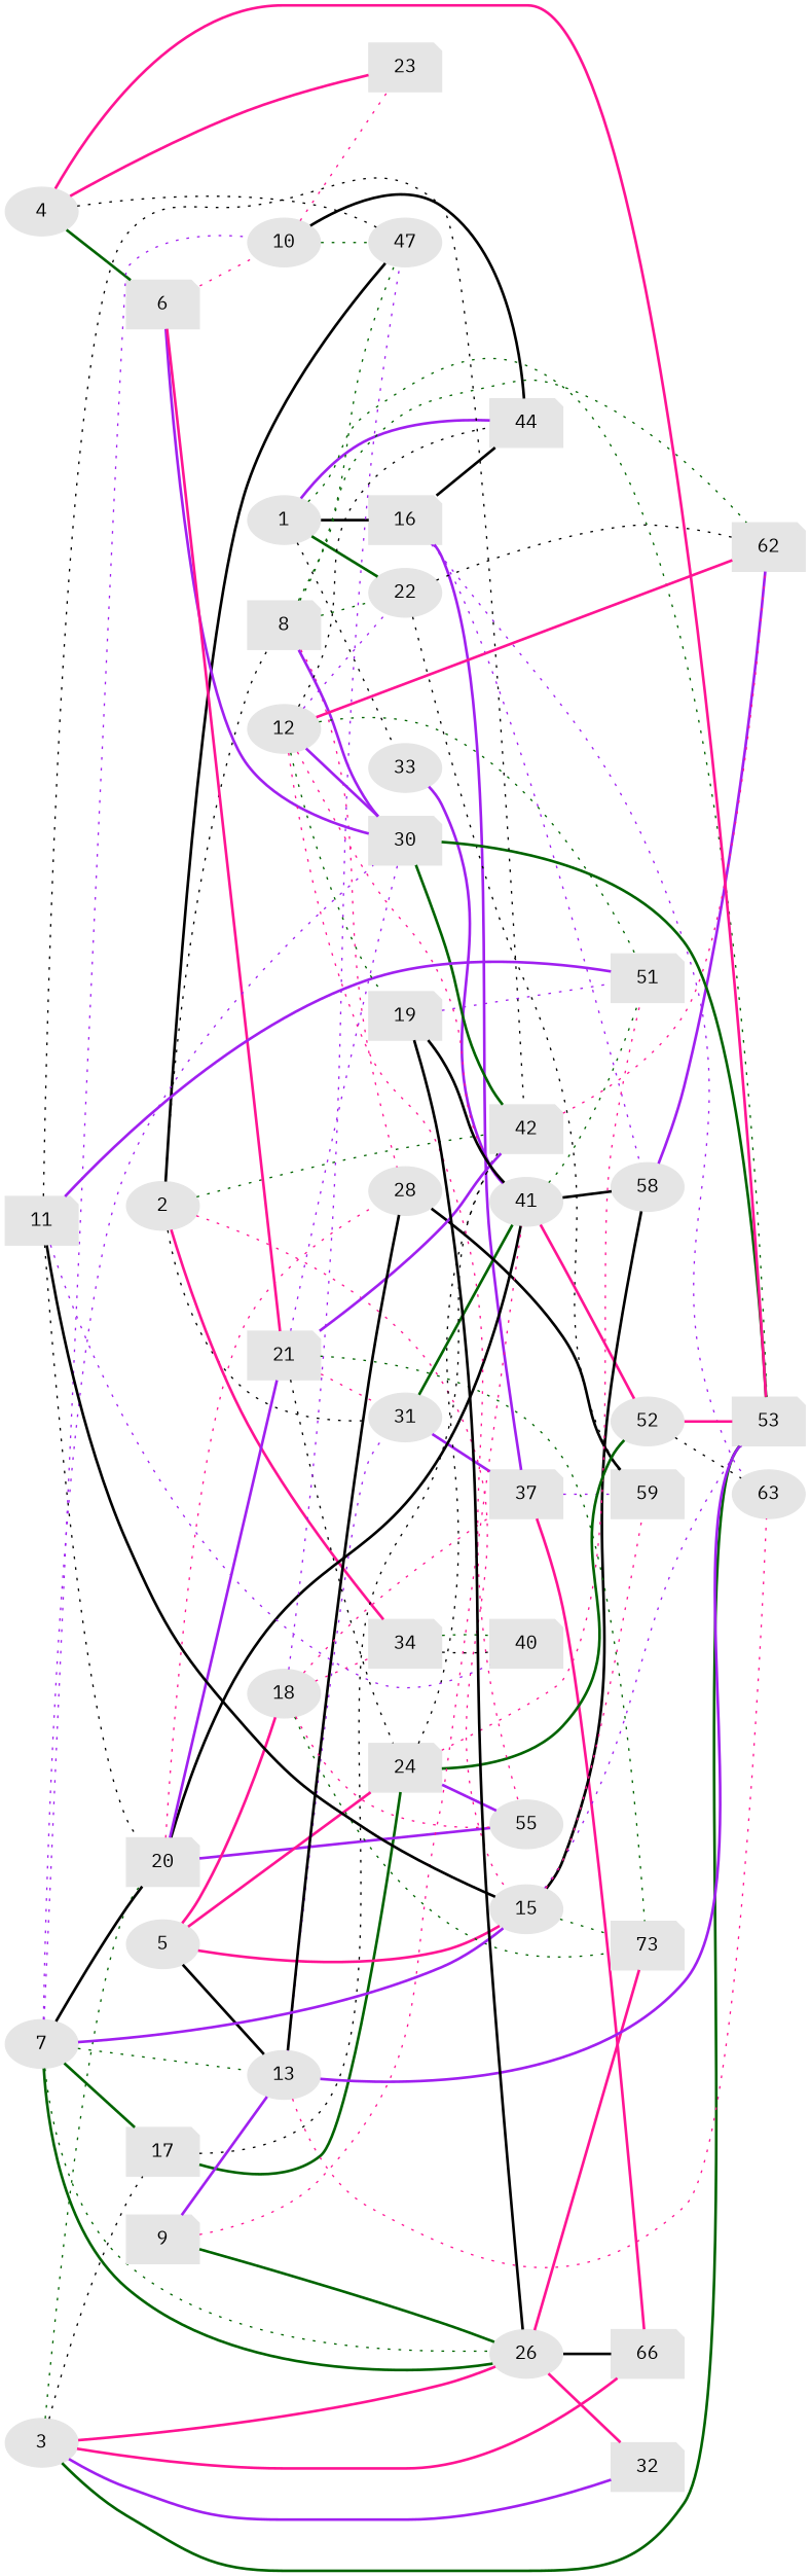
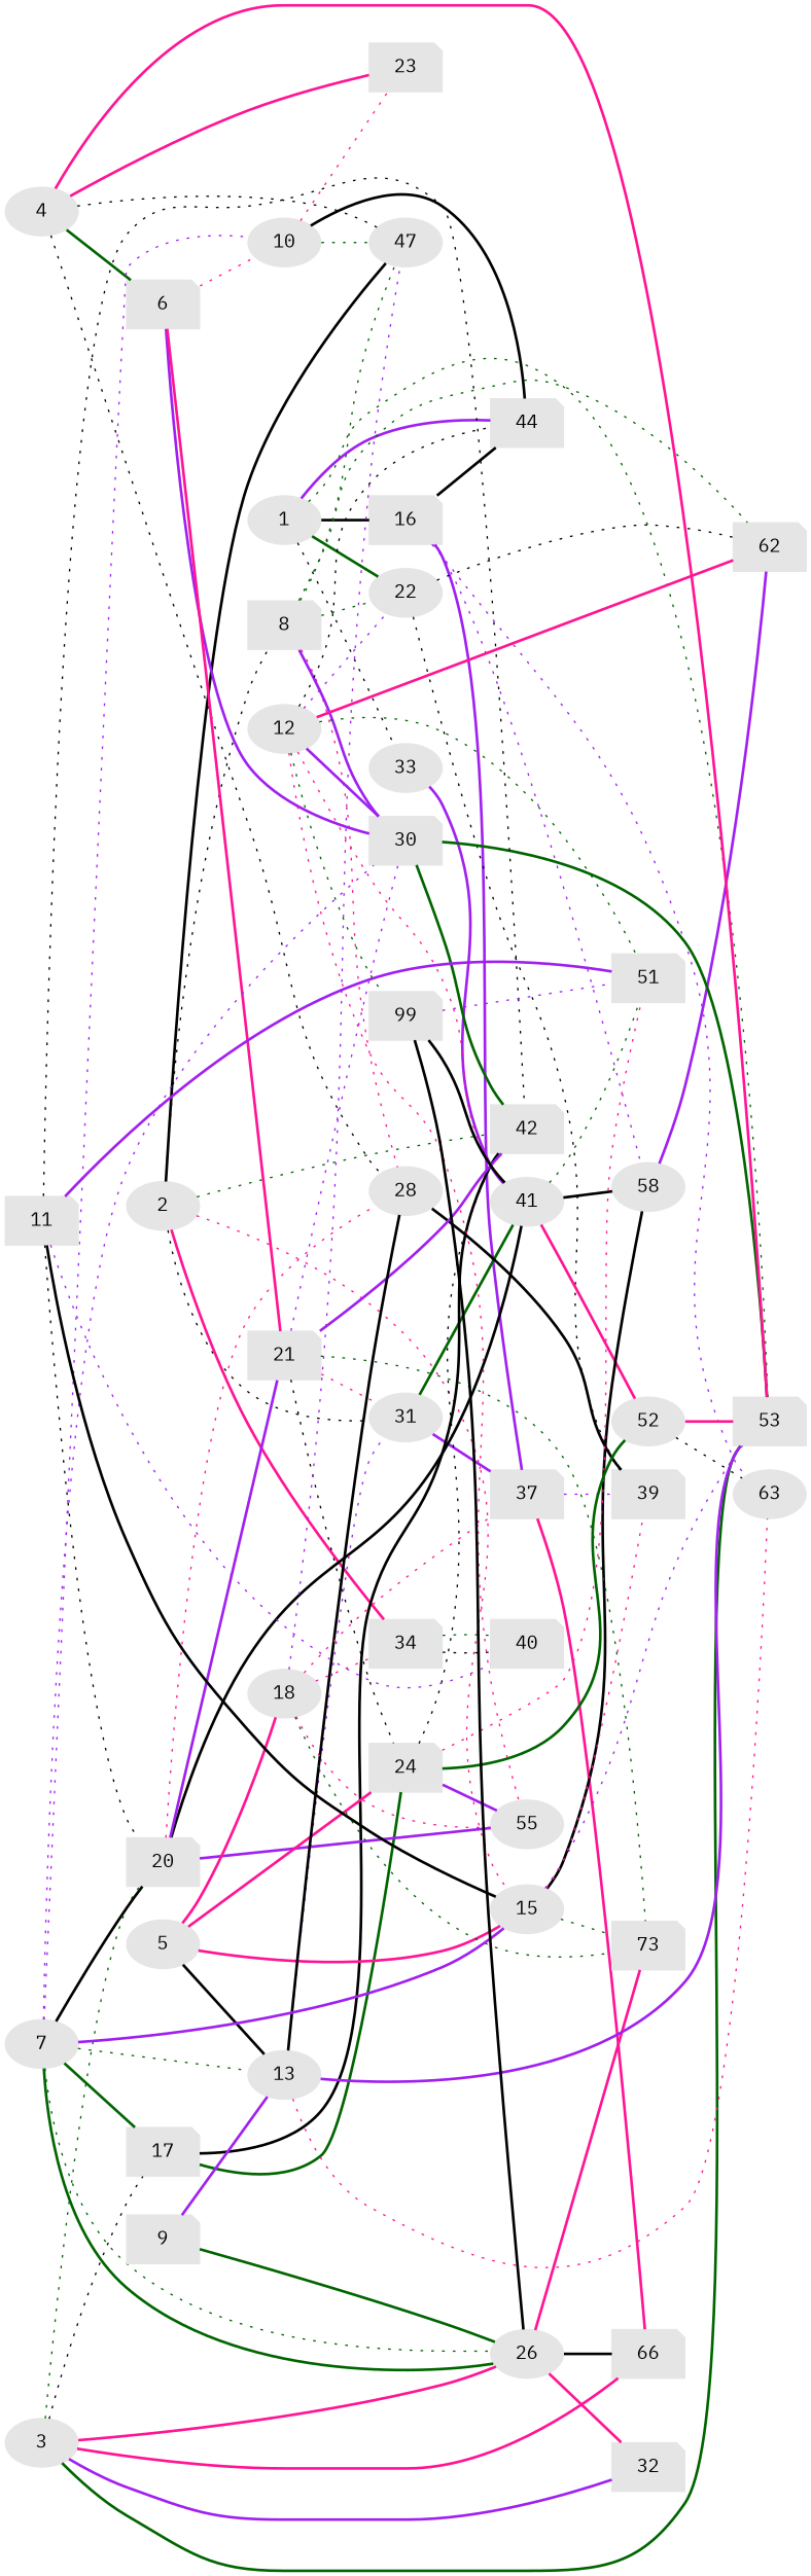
  graph {
    fontname="IBM Plex Mono"
    rankdir=LR
    node [color=gray90 fontname="IBM Plex Mono" shape=note style=filled]
    edge [color=black fontname="IBM Plex Mono" style=dotted]
    1 [shape=ellipse super="+78"]
    16 [super="+29"]
    22 [shape=ellipse super="+61"]
    33 [shape=ellipse]
    44
    53 [super="+77"]
    63 [shape=ellipse]
    58 [shape=ellipse]
    37 [super="+71"]
    62 [super="+70"]
-   39 [label=59]
+   39
    41 [shape=ellipse super="+59"]
    2 [shape=ellipse super="+49"]
    8 [super="+38"]
    15 [shape=ellipse super="+43"]
    31 [shape=ellipse super="+67"]
    34 [super="+65"]
    42 [super="+75"]
    47 [shape=ellipse]
    28 [shape=ellipse super="+36"]
    30 [super="+69"]
    73
    40
    3 [shape=ellipse super="+48"]
    17 [super="+27"]
    20 [super="+50"]
    26 [shape=ellipse super="+76"]
    32
    66
    24 [super="+45"]
    21 [super="+46"]
    55 [shape=ellipse]
    4 [shape=ellipse super="+14"]
    6
    23
    10 [shape=ellipse super="+56"]
    5 [shape=ellipse super="+25"]
    13 [shape=ellipse super="+68"]
    18 [shape=ellipse super="+60"]
    51 [super="+64"]
    52 [shape=ellipse super="+74"]
    7 [shape=ellipse super="+72"]
    9
    11 [super="+35"]
    12 [shape=ellipse super="+57"]
-   19 [super="+54"]
+   19 [super="+54" label=99]
    1 -- 16 [style=bold]
    1 -- 22 [color=darkgreen style=bold]
    1 -- 33
    1 -- 44 [color=purple style=bold]
    1 -- 53 [color=darkgreen]
    16 -- 44 [style=bold]
    16 -- 63 [color=purple]
    16 -- 58 [color=purple]
    16 -- 37 [color=purple style=bold]
    22 -- 62
    22 -- 39
    33 -- 41 [color=purple style=bold]
    58 -- 62 [color=purple style=bold]
    37 -- 39 [color=purple]
    37 -- 66 [color=deeppink style=bold]
    41 -- 58 [style=bold]
    41 -- 51 [color=darkgreen]
    41 -- 52 [color=deeppink style=bold]
    2 -- 8
    2 -- 15 [color=deeppink]
    2 -- 31
    2 -- 34 [color=deeppink style=bold]
    2 -- 42 [color=darkgreen]
    2 -- 47 [style=bold]
    8 -- 22 [color=darkgreen]
    8 -- 62 [color=darkgreen]
    8 -- 47 [color=darkgreen]
    8 -- 28 [color=deeppink]
    8 -- 30 [color=purple style=bold]
    15 -- 53 [color=purple]
    15 -- 58 [style=bold]
    15 -- 39 [color=deeppink]
    15 -- 73 [color=darkgreen]
    31 -- 37 [color=purple style=bold]
    31 -- 41 [color=darkgreen style=bold]
    34 -- 40
    34 -- 40 [color=darkgreen]
-   42 -- 62 [color=deeppink]
    28 -- 39 [style=bold]
    30 -- 53 [color=darkgreen style=bold]
    30 -- 42 [color=darkgreen style=bold]
    3 -- 53 [color=darkgreen style=bold]
    3 -- 17
    3 -- 20 [color=darkgreen]
    3 -- 26 [color=deeppink style=bold]
    3 -- 32 [color=purple style=bold]
    3 -- 66 [color=deeppink style=bold]
-   17 -- 42
+   17 -- 42 [style=bold]
    17 -- 24 [color=darkgreen style=bold]
    20 -- 41 [style=bold]
    20 -- 28 [color=deeppink]
    20 -- 21 [color=purple style=bold]
    20 -- 55 [color=purple style=bold]
    26 -- 73 [color=deeppink style=bold]
    26 -- 32 [color=deeppink style=bold]
    26 -- 66 [style=bold]
    24 -- 42
    24 -- 55 [color=purple style=bold]
    24 -- 51 [color=deeppink weight=2]
    24 -- 52 [color=darkgreen style=bold]
    21 -- 31 [color=deeppink]
    21 -- 42 [color=purple style=bold]
    21 -- 30 [color=purple]
    21 -- 73 [color=darkgreen]
    21 -- 24
    4 -- 53 [color=deeppink style=bold]
    4 -- 47
+   4 -- 28
    4 -- 6 [color=darkgreen style=bold weight=2]
    4 -- 23 [color=deeppink style=bold]
    6 -- 30 [color=purple style=bold]
    6 -- 21 [color=deeppink style=bold]
    6 -- 10 [color=deeppink]
    10 -- 44 [style=bold]
    10 -- 47 [color=darkgreen]
    10 -- 23 [color=deeppink]
    5 -- 15 [color=deeppink style=bold]
    5 -- 24 [color=deeppink style=bold]
    5 -- 13 [style=bold]
    5 -- 18 [color=deeppink style=bold]
    13 -- 53 [color=purple style=bold weight=2]
    13 -- 63 [color=deeppink]
    13 -- 31 [color=purple]
    13 -- 28 [style=bold]
    18 -- 37 [color=deeppink]
    18 -- 34 [color=deeppink]
    18 -- 47 [color=purple]
    18 -- 73 [color=darkgreen]
    18 -- 55 [color=deeppink]
    52 -- 53 [color=deeppink style=bold]
    52 -- 63
    7 -- 15 [color=purple style=bold]
    7 -- 30 [color=purple]
    7 -- 17 [color=darkgreen style=bold]
    7 -- 20 [style=bold]
    7 -- 26 [color=darkgreen style=bold]
    7 -- 26 [color=darkgreen]
    7 -- 10 [color=purple]
    7 -- 13 [color=darkgreen]
-   9 -- 41 [color=deeppink]
    9 -- 26 [color=darkgreen style=bold]
    9 -- 13 [color=purple style=bold]
    11 -- 15 [style=bold]
    11 -- 42 [weight=2]
    11 -- 40 [color=purple]
    11 -- 20
    11 -- 51 [color=purple style=bold]
    12 -- 22 [color=purple]
    12 -- 44
    12 -- 62 [color=deeppink style=bold]
    12 -- 41 [color=deeppink]
    12 -- 30 [color=purple style=bold]
    12 -- 55 [color=deeppink]
    12 -- 51 [color=darkgreen]
    12 -- 19 [color=darkgreen]
    19 -- 41 [style=bold]
    19 -- 26 [style=bold]
    19 -- 51 [color=purple]
  }
